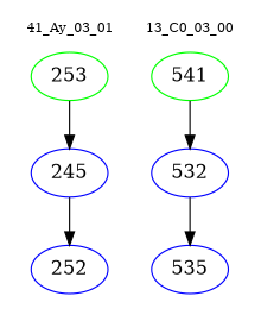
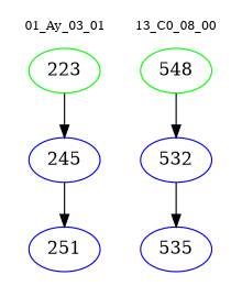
  digraph {
    fontname="DejaVu Serif"
    node [color=blue fontname="DejaVu Serif"]
    edge [color=black fontname="DejaVu Serif"]
-   n1 [color=green label=253]
+   n1 [color=green label=223]
    n2 [label=245]
-   n3 [label=252]
-   n4 [color=green label=541]
+   n3 [label=251]
+   n4 [color=green label=548]
    n5 [label=532]
    n6 [label=535]
    subgraph cluster_1 {
      color=white
      fontsize=10
-     label="41_Ay_03_01"
+     label="01_Ay_03_01"
      n1
      n2
      n3
    }
    subgraph cluster_2 {
      color=white
      fontsize=10
-     label="13_C0_03_00"
+     label="13_C0_08_00"
      n4
      n5
      n6
    }
    n1 -> n2
    n2 -> n3
    n4 -> n5
    n5 -> n6
  }
